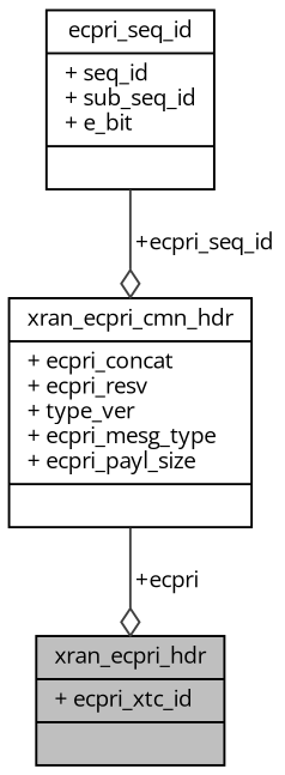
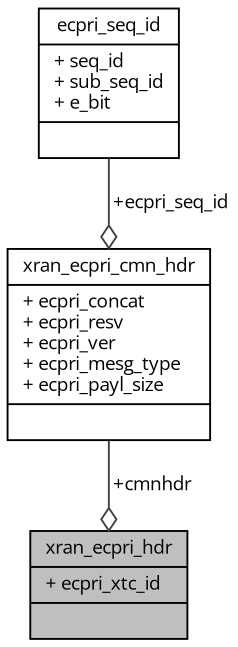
  digraph {
    fontname="Open Sans"
    node [color=black fillcolor=white fontname="Open Sans" fontsize=10 shape=record style=filled]
    edge [arrowhead=odiamond color=grey25 fontname="Open Sans" fontsize=10 labelfontname=Helvetica labelfontsize=10 style=solid]
    n1 [fillcolor=grey75 fontcolor=black height=0.2 label="{xran_ecpri_hdr\n|+ ecpri_xtc_id\l|}" width=0.4]
    n2 [height=0.2 label="{ecpri_seq_id\n|+ seq_id\l+ sub_seq_id\l+ e_bit\l|}" width=0.4]
-   n3 [height=0.2 label="{xran_ecpri_cmn_hdr\n|+ ecpri_concat\l+ ecpri_resv\l+ type_ver\l+ ecpri_mesg_type\l+ ecpri_payl_size\l|}" width=0.4]
+   n3 [height=0.2 label="{xran_ecpri_cmn_hdr\n|+ ecpri_concat\l+ ecpri_resv\l+ ecpri_ver\l+ ecpri_mesg_type\l+ ecpri_payl_size\l|}" width=0.4]
    n2 -> n3 [label=" +ecpri_seq_id"]
-   n3 -> n1 [label=" +ecpri"]
+   n3 -> n1 [label=" +cmnhdr"]
  }
